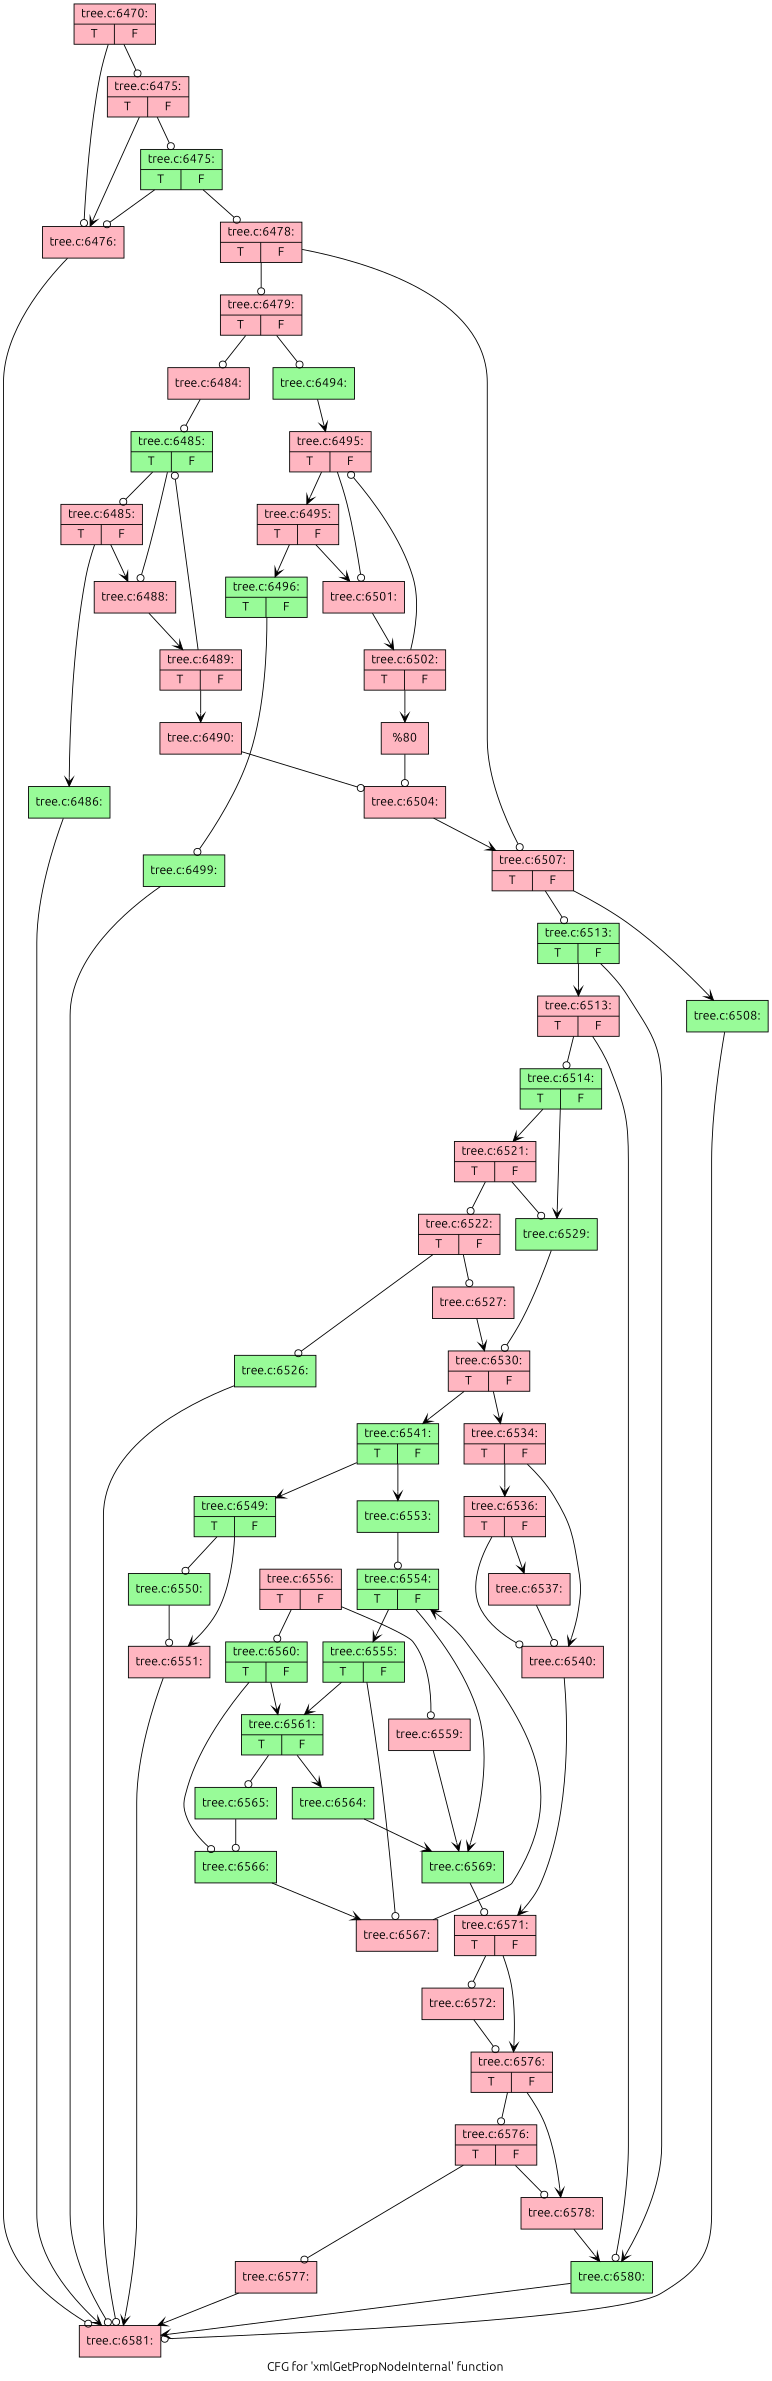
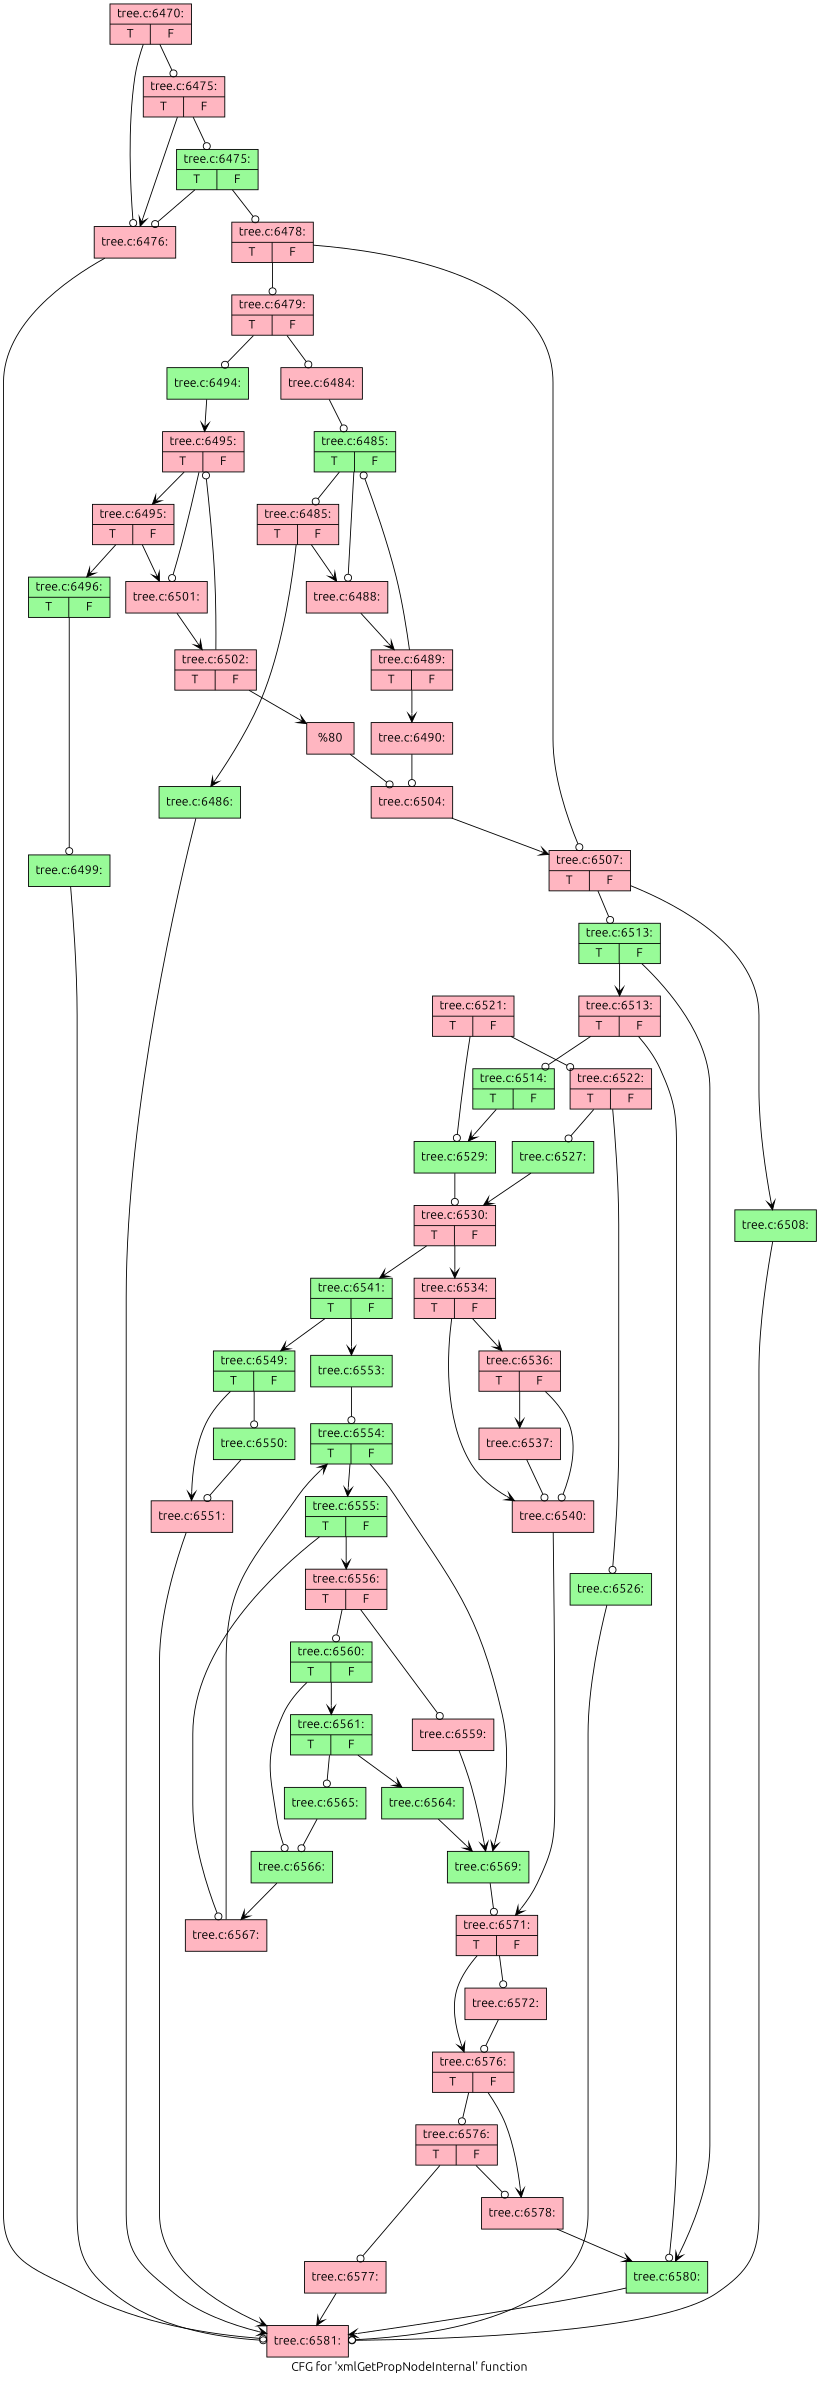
  digraph {
    fontname=Ubuntu
    label="CFG for 'xmlGetPropNodeInternal' function"
    node [fillcolor=lightpink fontname=Ubuntu shape=record style=filled]
    edge [arrowhead=odot fontname=Ubuntu]
    n1 [label="{tree.c:6470:|{<s0>T|<s1>F}}"]
    n2 [label="{tree.c:6476:}"]
    n3 [label="{tree.c:6475:|{<s0>T|<s1>F}}"]
    n4 [label="{tree.c:6581:}"]
    n5 [fillcolor=palegreen label="{tree.c:6475:|{<s0>T|<s1>F}}"]
    n6 [label="{tree.c:6478:|{<s0>T|<s1>F}}"]
    n7 [label="{tree.c:6479:|{<s0>T|<s1>F}}"]
    n8 [label="{tree.c:6507:|{<s0>T|<s1>F}}"]
    n9 [label="{tree.c:6484:}"]
    n10 [fillcolor=palegreen label="{tree.c:6494:}"]
    n11 [fillcolor=palegreen label="{tree.c:6513:|{<s0>T|<s1>F}}"]
    n12 [fillcolor=palegreen label="{tree.c:6508:}"]
    n13 [fillcolor=palegreen label="{tree.c:6485:|{<s0>T|<s1>F}}"]
    n14 [label="{tree.c:6495:|{<s0>T|<s1>F}}"]
    n15 [label="{tree.c:6513:|{<s0>T|<s1>F}}"]
    n16 [fillcolor=palegreen label="{tree.c:6580:}"]
    n17 [label="{tree.c:6485:|{<s0>T|<s1>F}}"]
    n18 [label="{tree.c:6488:}"]
    n19 [label="{tree.c:6495:|{<s0>T|<s1>F}}"]
    n20 [label="{tree.c:6501:}"]
    n21 [fillcolor=palegreen label="{tree.c:6486:}"]
    n22 [label="{tree.c:6489:|{<s0>T|<s1>F}}"]
    n23 [label="{tree.c:6490:}"]
    n24 [label="{tree.c:6504:}"]
    n25 [fillcolor=palegreen label="{tree.c:6496:|{<s0>T|<s1>F}}"]
    n26 [label="{tree.c:6502:|{<s0>T|<s1>F}}"]
    n27 [fillcolor=palegreen label="{tree.c:6499:}"]
    n28 [label="{%80}"]
    n29 [fillcolor=palegreen label="{tree.c:6514:|{<s0>T|<s1>F}}"]
    n30 [label="{tree.c:6521:|{<s0>T|<s1>F}}"]
    n31 [fillcolor=palegreen label="{tree.c:6529:}"]
    n32 [label="{tree.c:6522:|{<s0>T|<s1>F}}"]
    n33 [label="{tree.c:6530:|{<s0>T|<s1>F}}"]
    n34 [fillcolor=palegreen label="{tree.c:6526:}"]
-   n35 [label="{tree.c:6527:}"]
+   n35 [fillcolor=palegreen label="{tree.c:6527:}"]
    n36 [label="{tree.c:6534:|{<s0>T|<s1>F}}"]
    n37 [fillcolor=palegreen label="{tree.c:6541:|{<s0>T|<s1>F}}"]
    n38 [label="{tree.c:6536:|{<s0>T|<s1>F}}"]
    n39 [label="{tree.c:6540:}"]
    n40 [fillcolor=palegreen label="{tree.c:6549:|{<s0>T|<s1>F}}"]
    n41 [fillcolor=palegreen label="{tree.c:6553:}"]
    n42 [label="{tree.c:6537:}"]
    n43 [label="{tree.c:6571:|{<s0>T|<s1>F}}"]
    n44 [fillcolor=palegreen label="{tree.c:6550:}"]
    n45 [label="{tree.c:6551:}"]
    n46 [fillcolor=palegreen label="{tree.c:6554:|{<s0>T|<s1>F}}"]
    n47 [label="{tree.c:6572:}"]
    n48 [label="{tree.c:6576:|{<s0>T|<s1>F}}"]
    n49 [label="{tree.c:6576:|{<s0>T|<s1>F}}"]
    n50 [label="{tree.c:6578:}"]
    n51 [fillcolor=palegreen label="{tree.c:6555:|{<s0>T|<s1>F}}"]
    n52 [fillcolor=palegreen label="{tree.c:6569:}"]
    n53 [label="{tree.c:6556:|{<s0>T|<s1>F}}"]
    n54 [label="{tree.c:6567:}"]
    n55 [label="{tree.c:6559:}"]
    n56 [fillcolor=palegreen label="{tree.c:6560:|{<s0>T|<s1>F}}"]
    n57 [fillcolor=palegreen label="{tree.c:6561:|{<s0>T|<s1>F}}"]
    n58 [fillcolor=palegreen label="{tree.c:6566:}"]
    n59 [fillcolor=palegreen label="{tree.c:6564:}"]
    n60 [fillcolor=palegreen label="{tree.c:6565:}"]
    n61 [label="{tree.c:6577:}"]
    n1 -> n2
    n1 -> n3
    n2 -> n4
    n3 -> n2 [arrowhead=vee]
    n3 -> n5
    n5 -> n2
    n5 -> n6
    n6 -> n7
    n6 -> n8
    n7 -> n9
    n7 -> n10
    n8 -> n11
    n8 -> n12 [arrowhead=vee]
    n9 -> n13
    n10 -> n14 [arrowhead=vee]
    n11 -> n15 [arrowhead=vee]
    n11 -> n16 [arrowhead=vee]
    n12 -> n4
    n13 -> n17
    n13 -> n18
    n14 -> n19 [arrowhead=vee]
    n14 -> n20
    n15 -> n16
    n15 -> n29
    n16 -> n4 [arrowhead=vee]
    n17 -> n18 [arrowhead=vee]
    n17 -> n21 [arrowhead=vee]
    n18 -> n22 [arrowhead=vee]
    n19 -> n20 [arrowhead=vee]
    n19 -> n25 [arrowhead=vee]
    n20 -> n26 [arrowhead=vee]
    n21 -> n4 [arrowhead=vee]
    n22 -> n13
    n22 -> n23 [arrowhead=vee]
    n23 -> n24
    n24 -> n8 [arrowhead=vee]
    n25 -> n27
    n26 -> n14
    n26 -> n28 [arrowhead=vee]
    n27 -> n4
    n28 -> n24
-   n29 -> n30 [arrowhead=vee]
    n29 -> n31 [arrowhead=vee]
    n30 -> n31
    n30 -> n32
    n31 -> n33
    n32 -> n34
    n32 -> n35
    n33 -> n36 [arrowhead=vee]
    n33 -> n37 [arrowhead=vee]
    n34 -> n4
    n35 -> n33 [arrowhead=vee]
    n36 -> n38 [arrowhead=vee]
    n36 -> n39 [arrowhead=vee]
    n37 -> n40 [arrowhead=vee]
    n37 -> n41 [arrowhead=vee]
    n38 -> n39
    n38 -> n42 [arrowhead=vee]
    n39 -> n43 [arrowhead=vee]
    n40 -> n44
    n40 -> n45 [arrowhead=vee]
    n41 -> n46
    n42 -> n39
    n43 -> n47
    n43 -> n48 [arrowhead=vee]
    n44 -> n45
    n45 -> n4 [arrowhead=vee]
    n46 -> n51 [arrowhead=vee]
    n46 -> n52 [arrowhead=vee]
    n47 -> n48
    n48 -> n49
    n48 -> n50 [arrowhead=vee]
    n49 -> n50
    n49 -> n61
    n50 -> n16 [arrowhead=vee]
-   n51 -> n57 [arrowhead=vee]
+   n51 -> n53 [arrowhead=vee]
    n51 -> n54
    n52 -> n43
    n53 -> n55
    n53 -> n56
    n54 -> n46 [arrowhead=vee]
    n55 -> n52 [arrowhead=vee]
    n56 -> n57 [arrowhead=vee]
    n56 -> n58
    n57 -> n59 [arrowhead=vee]
    n57 -> n60
    n58 -> n54 [arrowhead=vee]
    n59 -> n52 [arrowhead=vee]
    n60 -> n58
    n61 -> n4 [arrowhead=vee]
  }
